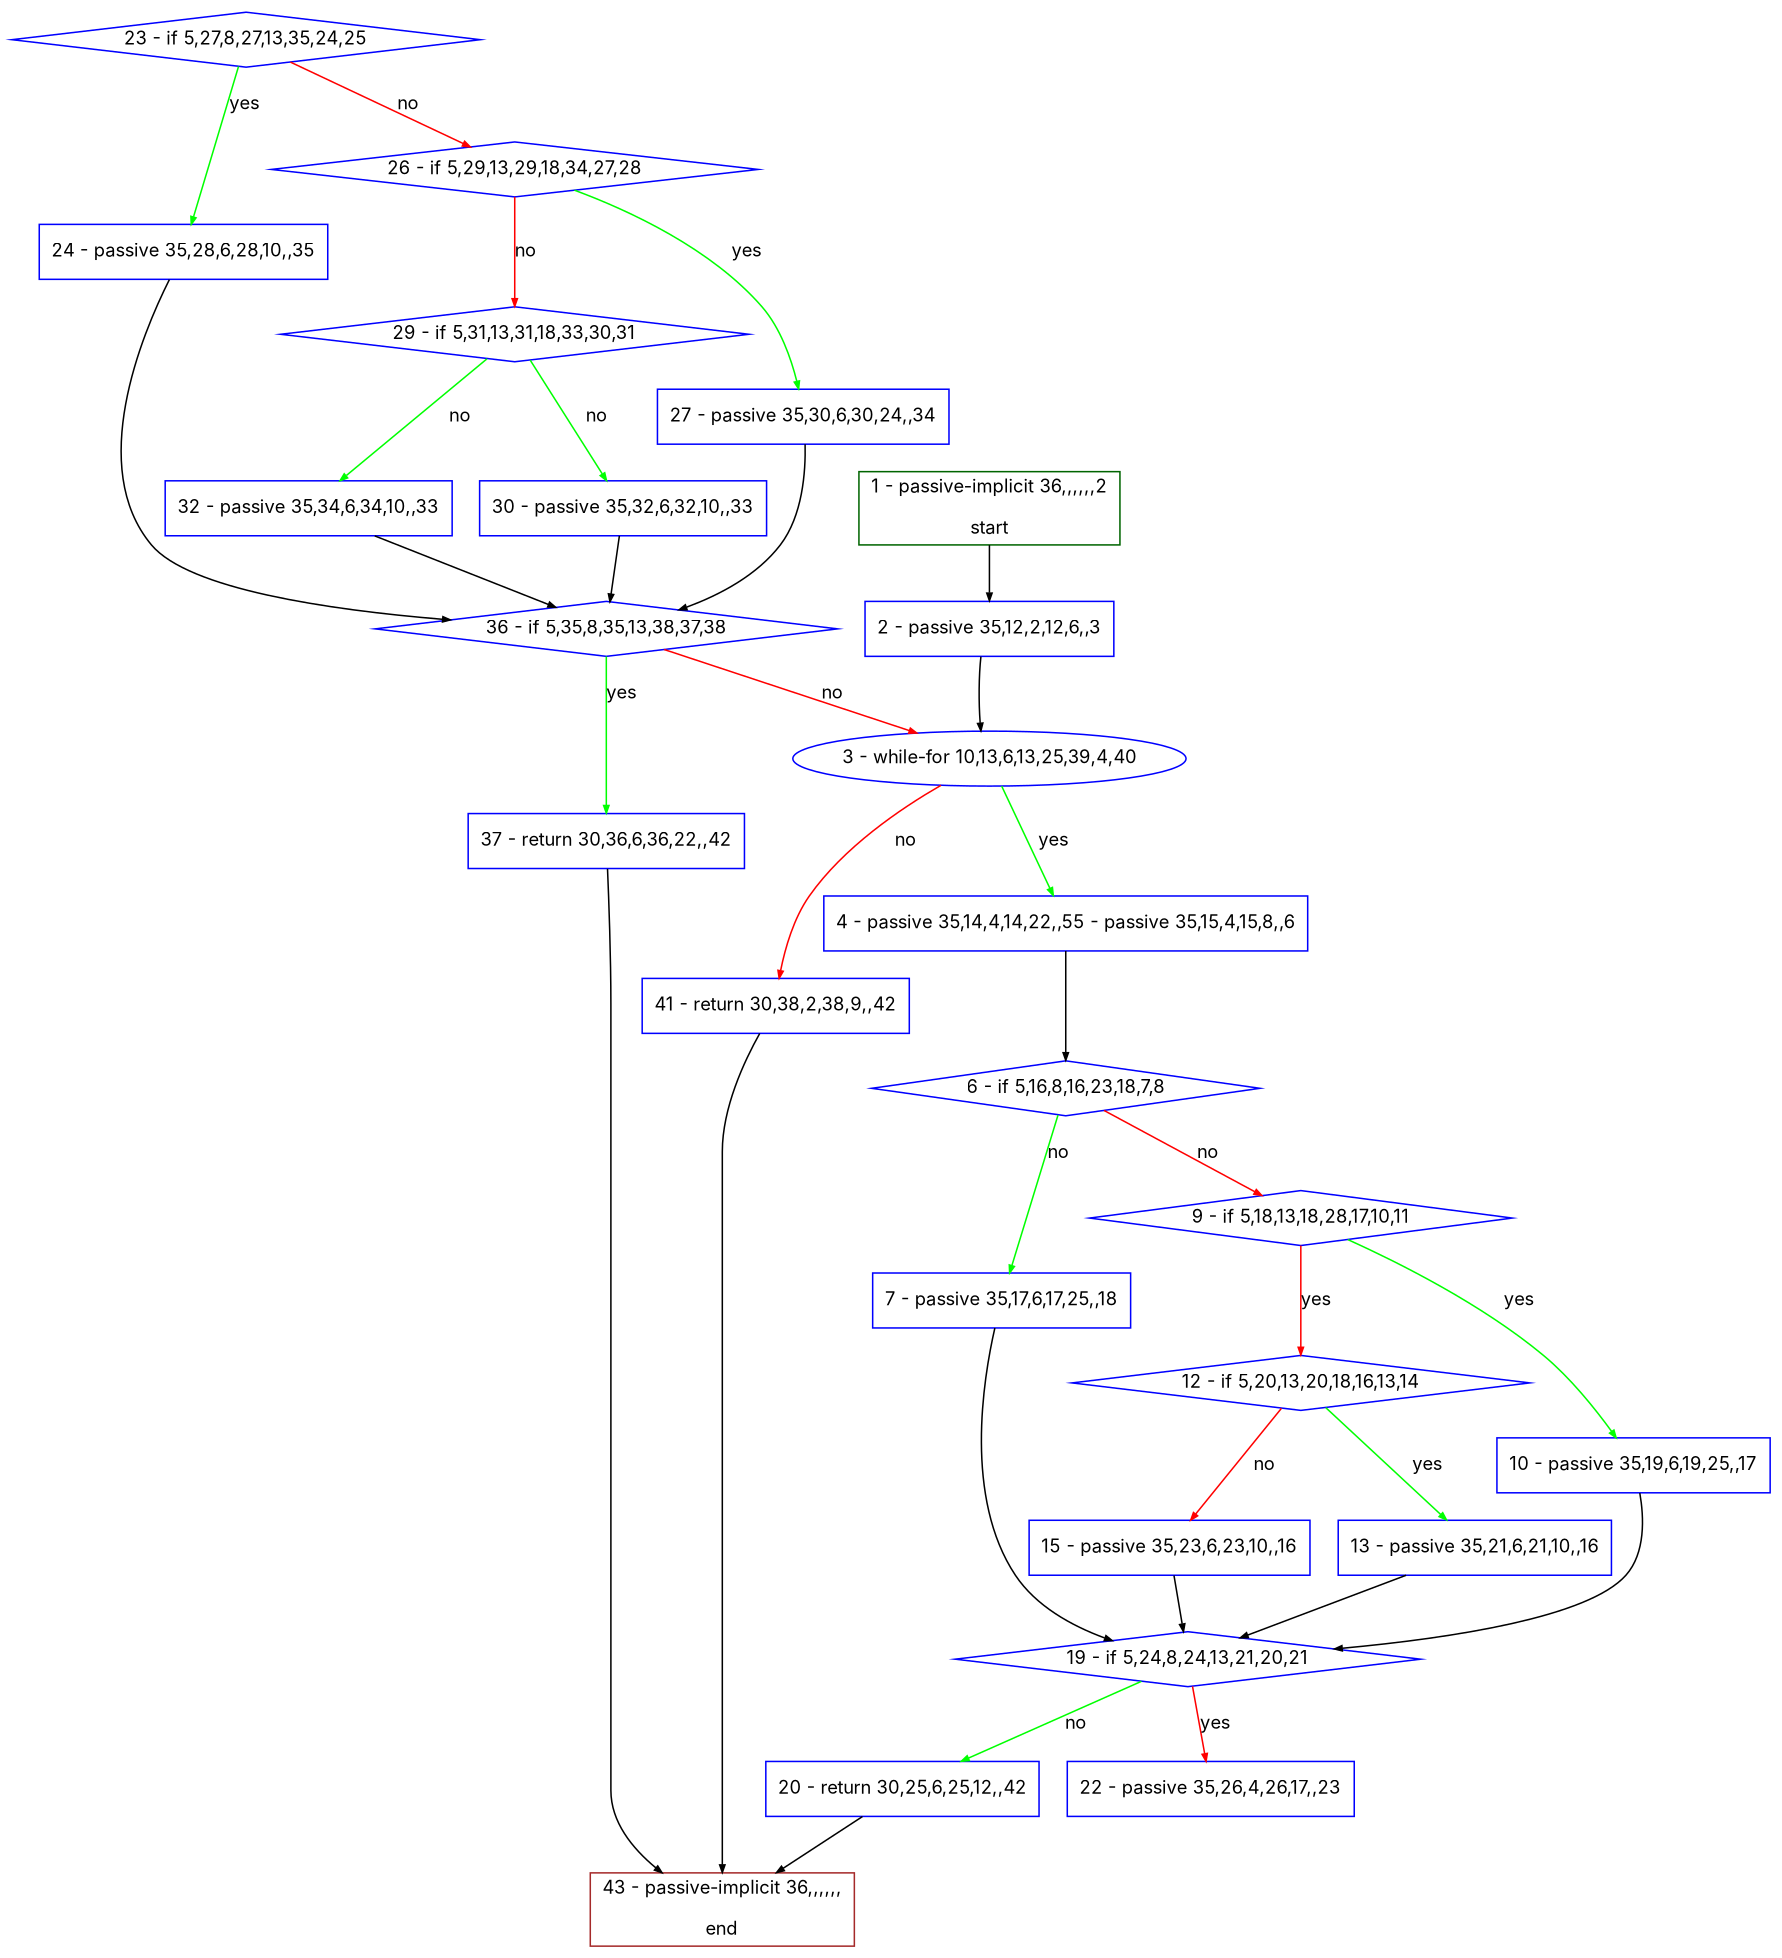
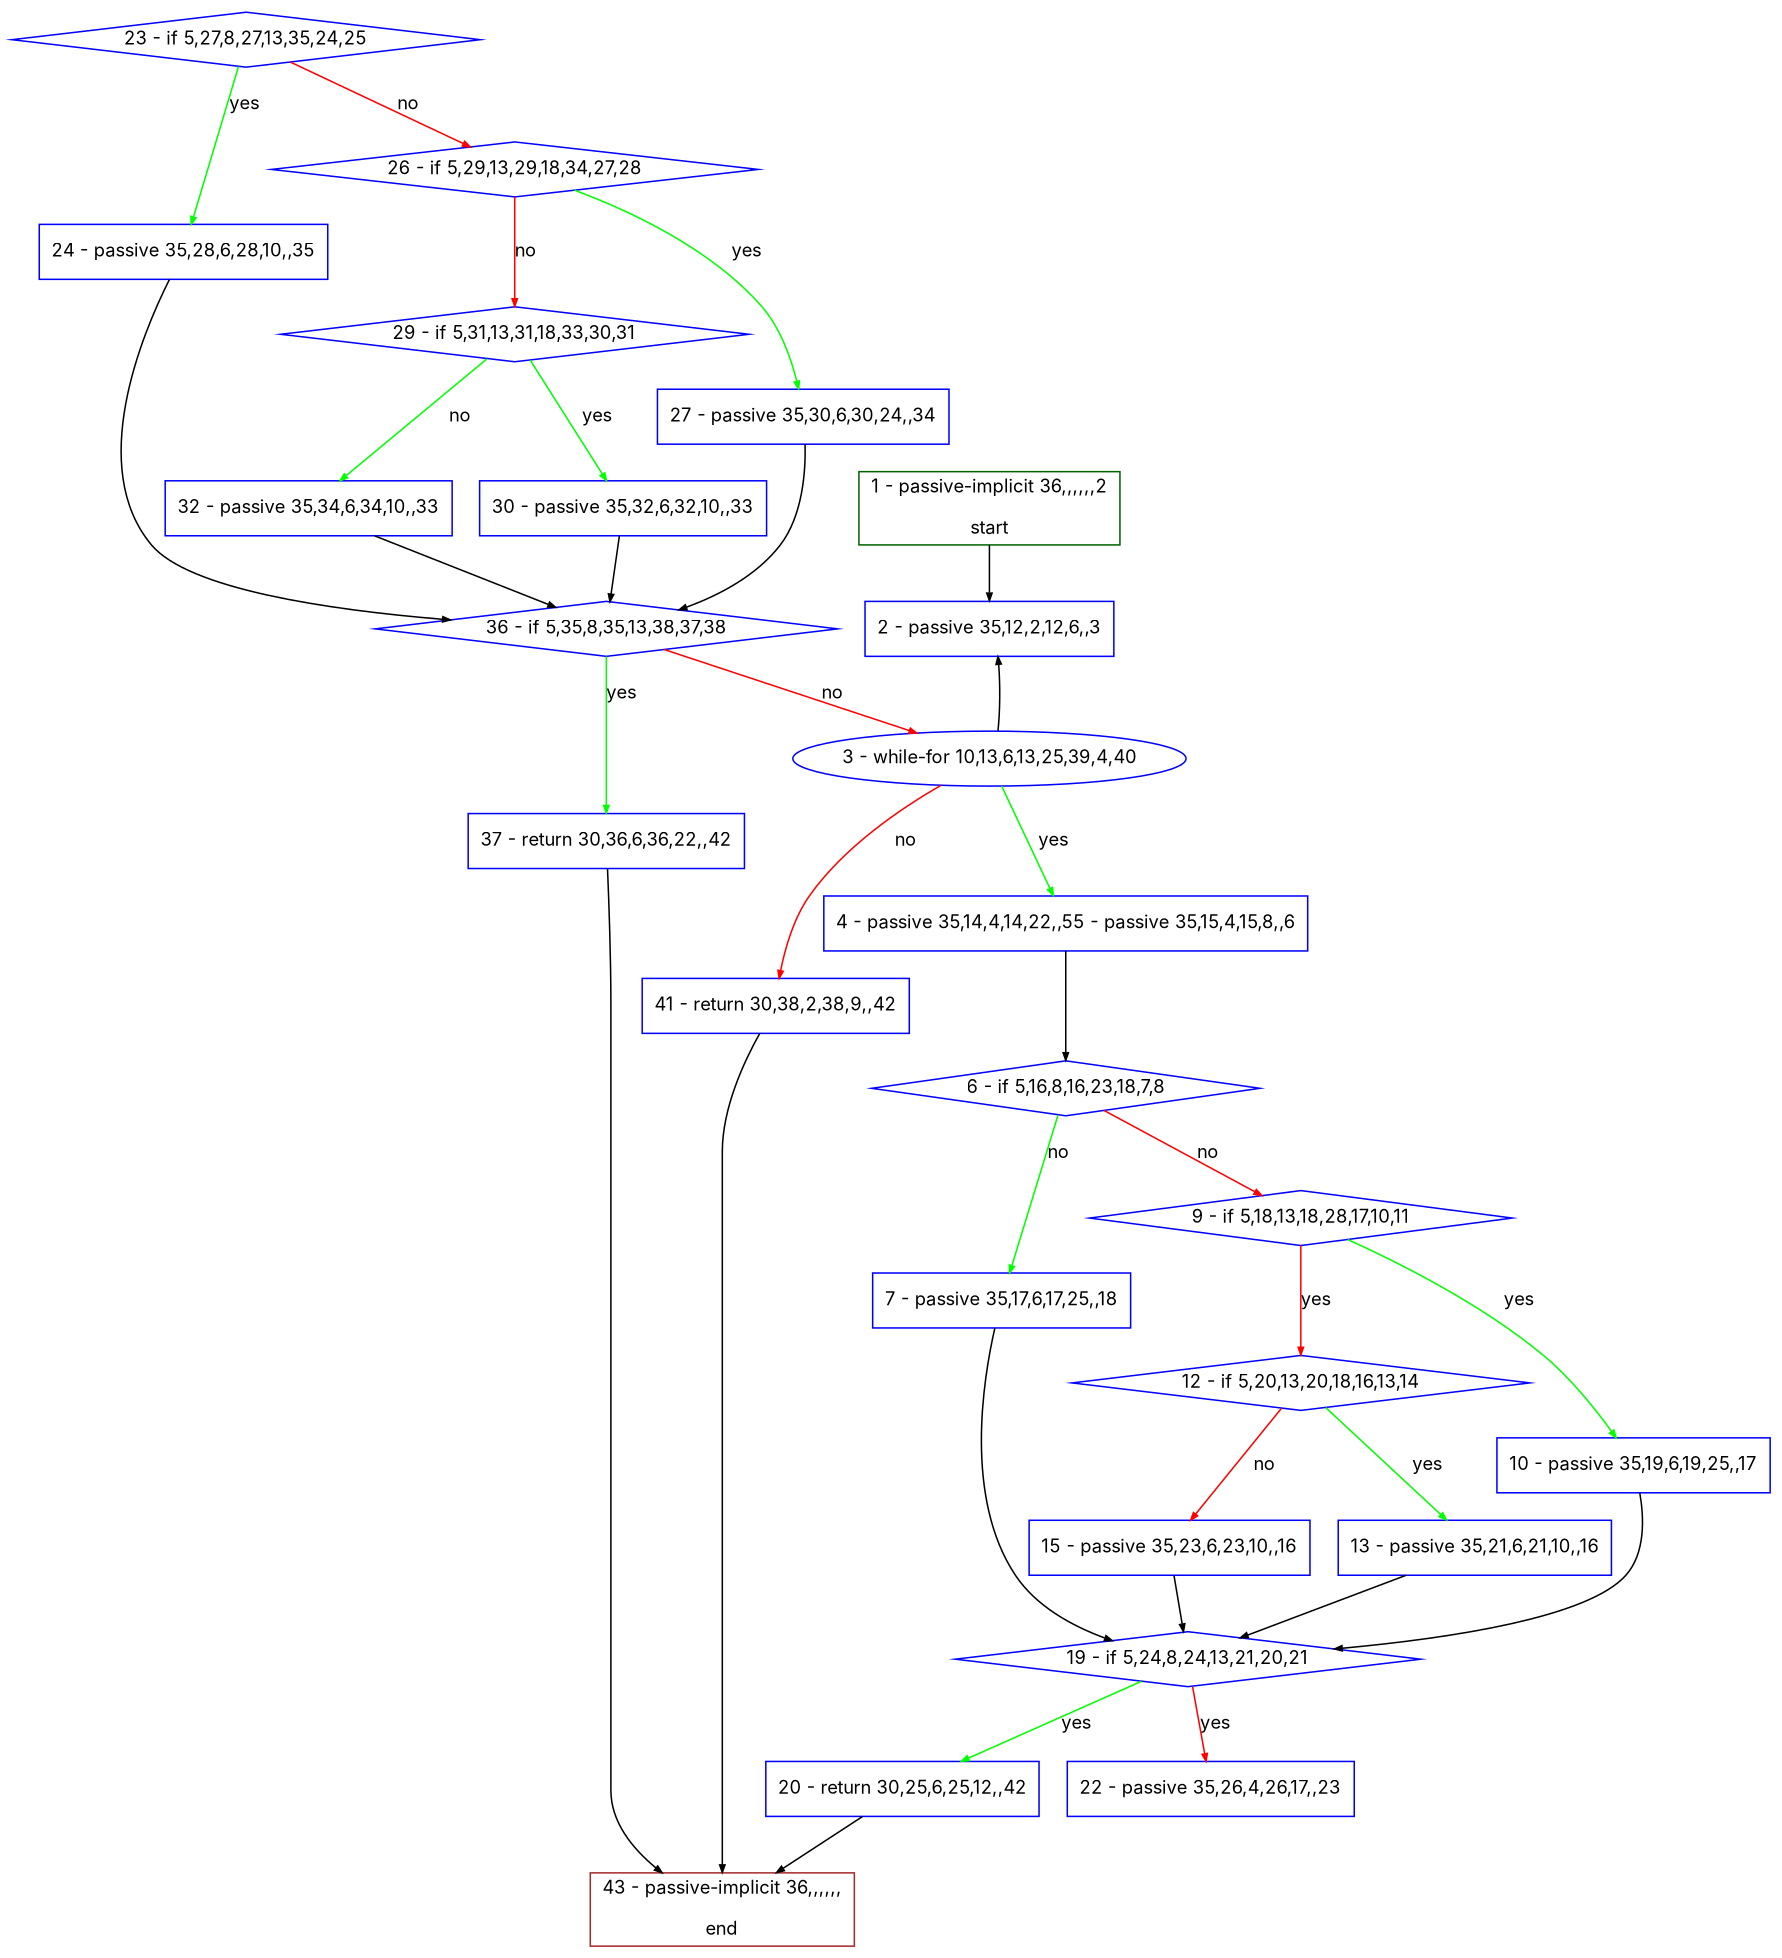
  digraph {
    bgcolor=white
    compound=true
    fillcolor="#FFFFCC"
    fontname=Inter
    fontsize=12
    pack=true
    packmode=clust
    style="rounded,filled"
    node [color="#0000ff" compound=true fillcolor="#ffffff" fixedsize=false fontname=Inter fontsize=12 node_initialized=no shape=box style=filled]
    edge [arrowhead=normal arrowsize=0.5 arrowtail=none color="#000000" compound=true dir=forward fontcolor=black fontname=Inter fontsize=12]
    n1 [label="2 - passive 35,12,2,12,6,,3"]
    n2 [label="3 - while-for 10,13,6,13,25,39,4,40" shape=oval]
    n3 [label="4 - passive 35,14,4,14,22,,55 - passive 35,15,4,15,8,,6"]
    n4 [label="41 - return 30,38,2,38,9,,42"]
    n5 [color="#006400" label="1 - passive-implicit 36,,,,,,2\n\nstart"]
    n6 [label="6 - if 5,16,8,16,23,18,7,8" shape=diamond]
    n7 [color="#a52a2a" label="43 - passive-implicit 36,,,,,,\n\nend"]
    n8 [label="7 - passive 35,17,6,17,25,,18"]
    n9 [label="9 - if 5,18,13,18,28,17,10,11" shape=diamond]
    n10 [label="19 - if 5,24,8,24,13,21,20,21" shape=diamond]
    n11 [label="10 - passive 35,19,6,19,25,,17"]
    n12 [label="12 - if 5,20,13,20,18,16,13,14" shape=diamond]
    n13 [label="20 - return 30,25,6,25,12,,42"]
    n14 [label="22 - passive 35,26,4,26,17,,23"]
    n15 [label="13 - passive 35,21,6,21,10,,16"]
    n16 [label="15 - passive 35,23,6,23,10,,16"]
    n17 [label="23 - if 5,27,8,27,13,35,24,25" shape=diamond]
    n18 [label="24 - passive 35,28,6,28,10,,35"]
    n19 [label="26 - if 5,29,13,29,18,34,27,28" shape=diamond]
    n20 [label="36 - if 5,35,8,35,13,38,37,38" shape=diamond]
    n21 [label="27 - passive 35,30,6,30,24,,34"]
    n22 [label="29 - if 5,31,13,31,18,33,30,31" shape=diamond]
    n23 [label="37 - return 30,36,6,36,22,,42"]
    n24 [label="30 - passive 35,32,6,32,10,,33"]
    n25 [label="32 - passive 35,34,6,34,10,,33"]
-   n1 -> n2
+   n2 -> n1
    n2 -> n3 [color="#00ff00" label=yes]
    n2 -> n4 [color="#ff0000" label=no]
    n3 -> n6
    n4 -> n7
    n5 -> n1
    n6 -> n8 [color="#00ff00" label=no]
    n6 -> n9 [color="#ff0000" label=no]
    n8 -> n10
    n9 -> n11 [color="#00ff00" label=yes]
    n9 -> n12 [color="#ff0000" label=yes]
-   n10 -> n13 [color="#00ff00" label=no]
+   n10 -> n13 [color="#00ff00" label=yes]
    n10 -> n14 [color="#ff0000" label=yes]
    n11 -> n10
    n12 -> n15 [color="#00ff00" label=yes]
    n12 -> n16 [color="#ff0000" label=no]
    n13 -> n7
    n15 -> n10
    n16 -> n10
    n17 -> n18 [color="#00ff00" label=yes]
    n17 -> n19 [color="#ff0000" label=no]
    n18 -> n20
    n19 -> n21 [color="#00ff00" label=yes]
    n19 -> n22 [color="#ff0000" label=no]
    n20 -> n2 [color="#ff0000" label=no]
    n20 -> n23 [color="#00ff00" label=yes]
    n21 -> n20
-   n22 -> n24 [color="#00ff00" label=no]
+   n22 -> n24 [color="#00ff00" label=yes]
    n22 -> n25 [color="#00ff00" label=no]
    n23 -> n7
    n24 -> n20
    n25 -> n20
  }
